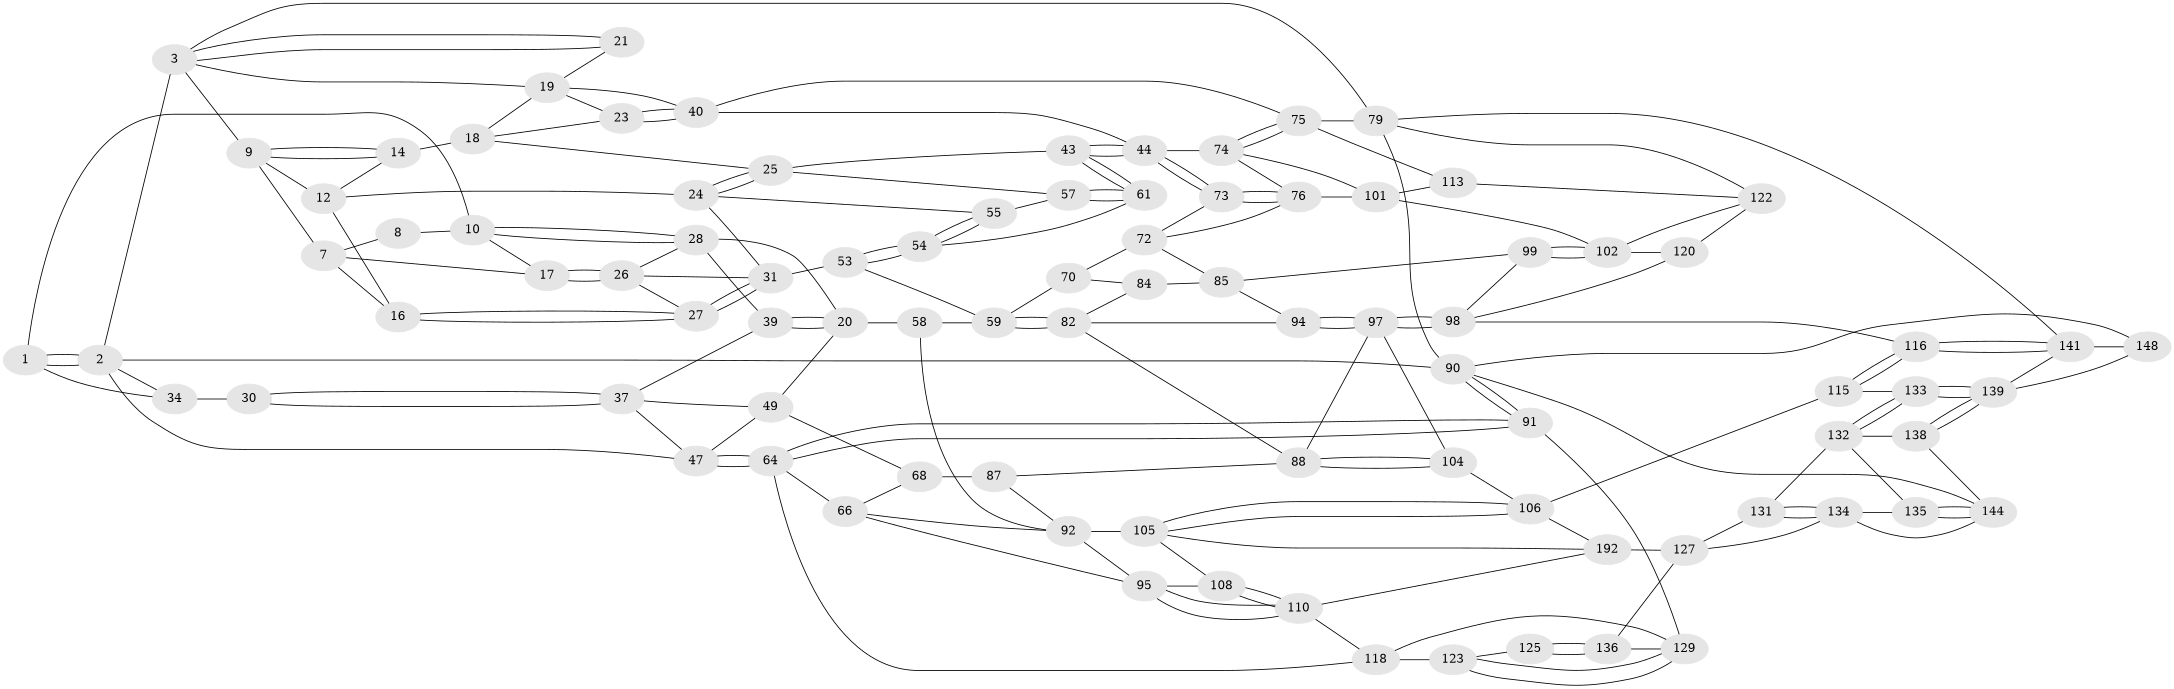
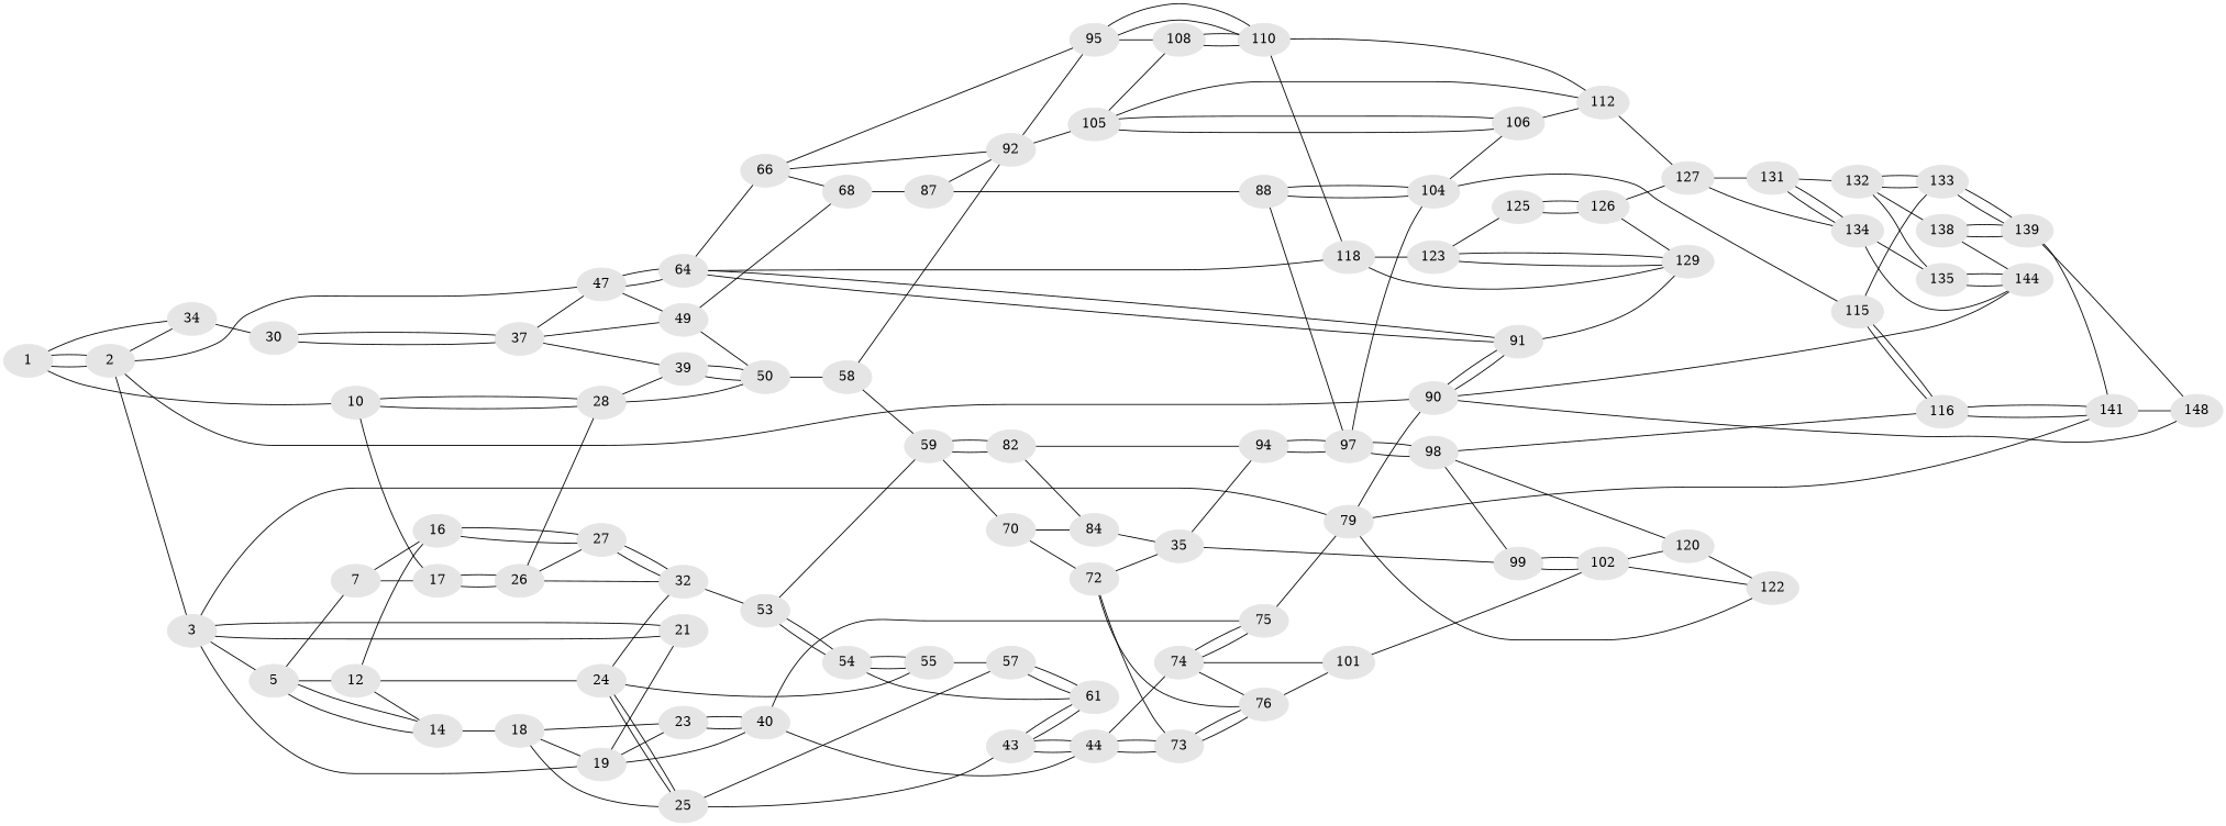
  graph {
    rankdir=LR
    node [color=gray90 style=filled]
    1 [super="+9"]
    2 [super="+33"]
    10 [super="+11"]
    34 [super="+35"]
    3 [super="+4"]
    47 [super="+48"]
    90 [super="+147"]
    17
    28 [super="+29"]
    n10 [label=30]
-   5 [super="+6" label=9]
+   5 [super="+6"]
    19 [super="+20"]
    21
    79 [super="+143"]
    49 [super="+52"]
    64 [super="+65"]
    91
    144 [super="+145"]
    148
    7 [super="+15"]
    12 [super="+13"]
    14
    23
    40 [super="+41"]
    122 [super="+142"]
    141 [super="+146"]
-   8
    16
    24 [super="+32"]
    18 [super="+22"]
    27
    26 [super="+30"]
    39
-   50 [super="+51" label=20]
+   50 [super="+51"]
    25 [super="+42"]
-   31 [super="+46"]
+   31 [super="+46" label=32]
    55 [super="+56"]
    43
    57
    44 [super="+45"]
    75 [super="+78"]
    53
    61 [super="+63"]
    58
    54 [super="+62"]
    59 [super="+60"]
    37 [super="+38"]
    68 [super="+69"]
    73
    74 [super="+77"]
-   113
    76 [super="+81"]
    101 [super="+103"]
    66 [super="+67"]
    118 [super="+119"]
    87
    92 [super="+93"]
    70 [super="+71"]
    82 [super="+83"]
    72 [super="+80"]
    84
    88 [super="+89"]
    94
    95 [super="+96"]
    129 [super="+130"]
    123 [super="+124"]
    105 [super="+109"]
    108
    110 [super="+111"]
-   85 [super="+86"]
+   85 [super="+86" label=35]
    99
    102 [super="+121"]
    97 [super="+100"]
    104 [super="+107"]
    98 [super="+117"]
    106
    115
-   112 [super="+114" label=192]
+   112 [super="+114"]
    116
    120
    133
    127 [super="+128"]
    131
    134 [super="+137"]
    139 [super="+140"]
    125
-   126 [label=136]
+   126
    132 [super="+136"]
    135
    138
    1 -- 2
    1 -- 2
    1 -- 10
    1 -- 34
    2 -- 34
    2 -- 3
    2 -- 47
    2 -- 90
    10 -- 17
    10 -- 28
    10 -- 28
    34 -- n10 [weight=2]
    3 -- 5
    3 -- 19
    3 -- 21
    3 -- 21
    3 -- 79
    47 -- 49
    47 -- 64
    47 -- 64
    90 -- 91
    90 -- 91
    90 -- 144
    90 -- 148
    17 -- 26
    17 -- 26
    28 -- 39
    28 -- 50
    n10 -- 37
    n10 -- 37
    5 -- 7
    5 -- 12
    5 -- 14
    5 -- 14
    19 -- 21
    19 -- 23
    19 -- 40
    79 -- 90
    79 -- 122
    79 -- 141
    49 -- 50
    49 -- 68
    64 -- 91
    64 -- 91
    64 -- 66
    64 -- 118
    91 -- 129
    7 -- 17
-   7 -- 8
    7 -- 16
    12 -- 14
    12 -- 16
    12 -- 24
    14 -- 18
    23 -- 40
    23 -- 40
    40 -- 44
    40 -- 75
    141 -- 148
-   8 -- 10
    16 -- 27
    16 -- 27
    24 -- 25
    24 -- 25
    24 -- 31
    24 -- 55
    18 -- 19
    18 -- 23
    18 -- 25
    27 -- 31
    27 -- 31
    26 -- 28
    26 -- 27
    26 -- 31
    39 -- 50
    39 -- 50
    50 -- 58
    25 -- 43
    25 -- 57
    31 -- 53
    55 -- 57
    43 -- 44
    43 -- 44
    43 -- 61
    43 -- 61
    57 -- 61
    57 -- 61
    44 -- 73
    44 -- 73
    44 -- 74
    75 -- 79
-   75 -- 113
    53 -- 54
    53 -- 54
    53 -- 59
    58 -- 59
    58 -- 92
    54 -- 55 [weight=2]
    54 -- 55
    54 -- 61
    59 -- 70
    59 -- 82
    59 -- 82
    37 -- 47
    37 -- 49
    37 -- 39
    68 -- 87
    73 -- 76
    73 -- 76
    74 -- 75
    74 -- 75
    74 -- 76
    74 -- 101
-   113 -- 122
    76 -- 101
-   101 -- 113
    101 -- 102
    66 -- 68
    66 -- 92
    66 -- 95
    118 -- 129
    118 -- 123 [weight=2]
    87 -- 92
    87 -- 88
    92 -- 95
    92 -- 105
    70 -- 72
    70 -- 84
    82 -- 84
-   82 -- 88
    82 -- 94
    72 -- 73
    72 -- 76
    72 -- 85
    84 -- 85
    88 -- 97
    88 -- 104
    88 -- 104
    94 -- 97
    94 -- 97
    95 -- 108
    95 -- 110
    95 -- 110
    123 -- 129
    123 -- 129
    123 -- 125
    105 -- 108
    105 -- 106
    105 -- 106
    105 -- 112
    108 -- 110
    108 -- 110
    110 -- 118
    110 -- 112
    85 -- 94
    85 -- 99
    99 -- 102
    99 -- 102
    102 -- 122
    102 -- 120
    97 -- 104
    97 -- 98
    97 -- 98
    104 -- 106
-   106 -- 115
+   104 -- 115
    98 -- 99
    98 -- 116
    98 -- 120
    106 -- 112
    115 -- 116
    115 -- 116
    115 -- 133
    112 -- 127
    116 -- 141
    116 -- 141
    120 -- 122
    133 -- 139
    133 -- 139
    127 -- 131
    127 -- 134
    131 -- 134
    131 -- 134
    131 -- 132
    134 -- 144
    134 -- 135
    139 -- 148
    139 -- 141
    125 -- 126
    125 -- 126
    126 -- 129
    126 -- 127
    132 -- 133
    132 -- 133
    132 -- 135
    132 -- 138
    135 -- 144
    135 -- 144
    138 -- 144
    138 -- 139
    138 -- 139
  }
